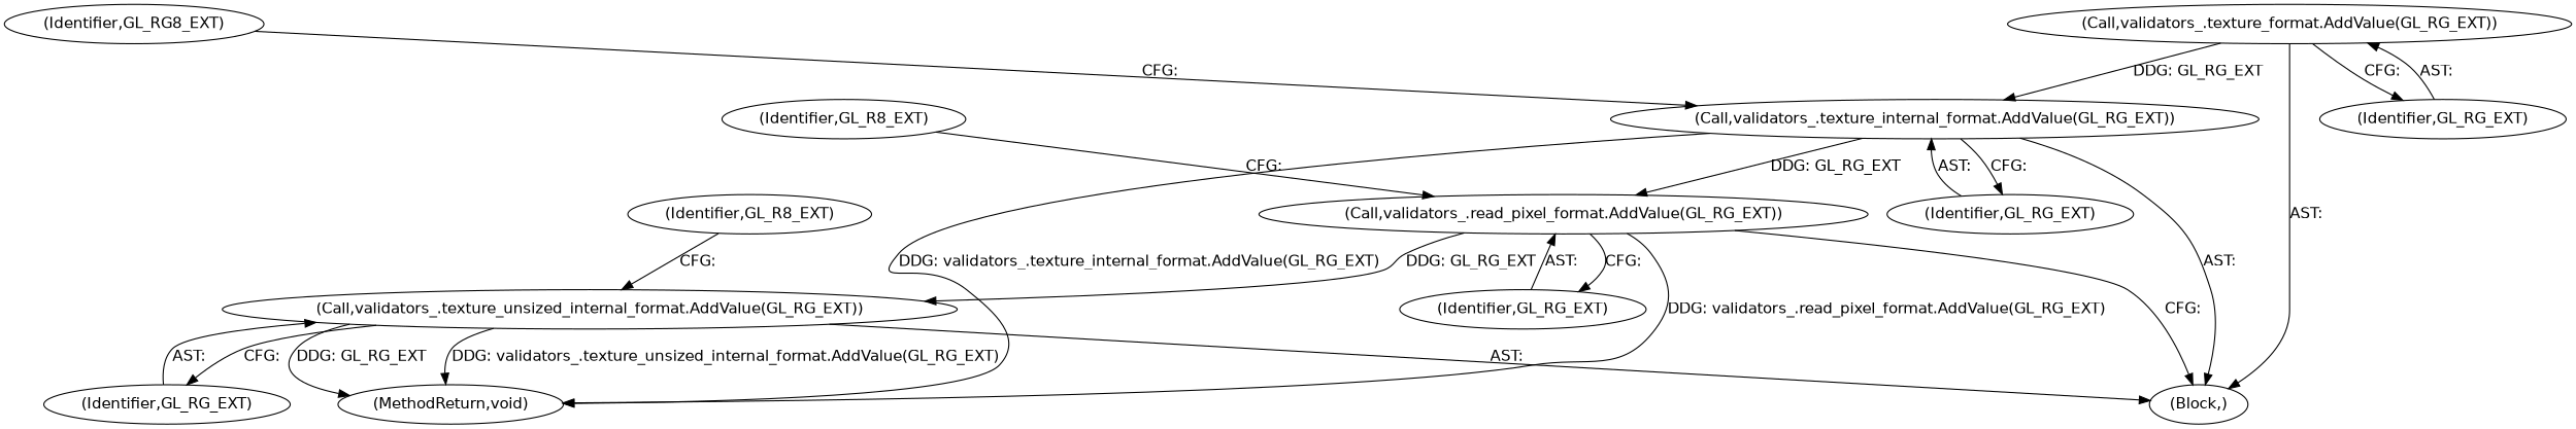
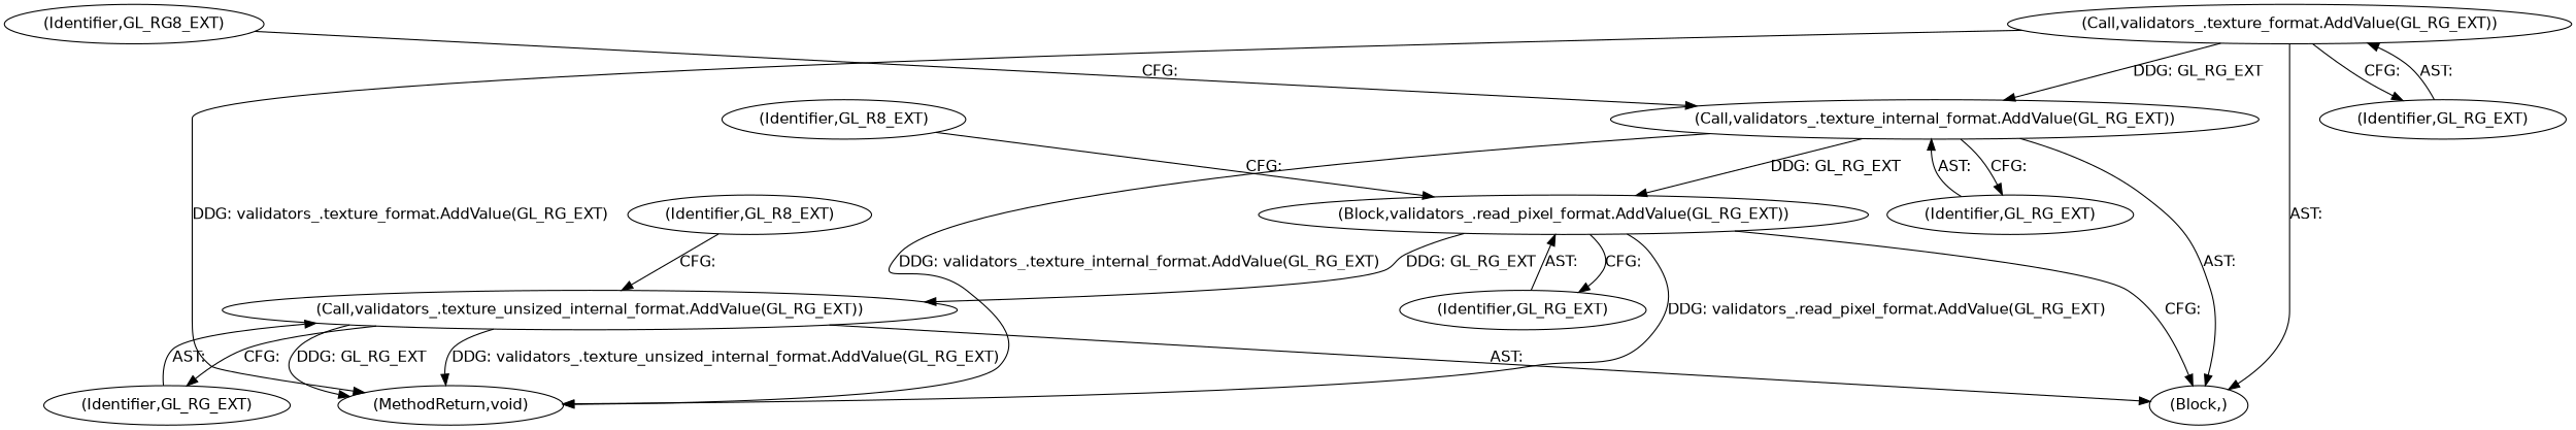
  digraph {
    fontname="DejaVu Sans"
    node [fontname="DejaVu Sans"]
    edge [fontname="DejaVu Sans"]
-   n1 [label="(Call,validators_.read_pixel_format.AddValue(GL_RG_EXT))"]
+   n1 [label="(Block,validators_.read_pixel_format.AddValue(GL_RG_EXT))"]
    n2 [label="(Call,validators_.texture_unsized_internal_format.AddValue(GL_RG_EXT))"]
    n3 [label="(MethodReturn,void)"]
    n4 [label="(Identifier,GL_RG_EXT)"]
    n5 [label="(Block,)"]
    n6 [label="(Identifier,GL_RG_EXT)"]
    n7 [label="(Call,validators_.texture_internal_format.AddValue(GL_RG_EXT))"]
    n8 [label="(Identifier,GL_RG_EXT)"]
    n9 [label="(Call,validators_.texture_format.AddValue(GL_RG_EXT))"]
    n10 [label="(Identifier,GL_RG_EXT)"]
    n11 [label="(Identifier,GL_R8_EXT)"]
    n12 [label="(Identifier,GL_RG8_EXT)"]
    n13 [label="(Identifier,GL_R8_EXT)"]
    n1 -> n2 [label="DDG: GL_RG_EXT"]
    n1 -> n3 [label="DDG: validators_.read_pixel_format.AddValue(GL_RG_EXT)"]
    n1 -> n4 [label="CFG: "]
    n1 -> n5 [label="CFG: "]
    n2 -> n3 [label="DDG: GL_RG_EXT"]
    n2 -> n3 [label="DDG: validators_.texture_unsized_internal_format.AddValue(GL_RG_EXT)"]
    n2 -> n5 [label="AST: "]
    n2 -> n6 [label="CFG: "]
    n4 -> n1 [label="AST: "]
    n6 -> n2 [label="AST: "]
    n7 -> n1 [label="DDG: GL_RG_EXT"]
    n7 -> n3 [label="DDG: validators_.texture_internal_format.AddValue(GL_RG_EXT)"]
    n7 -> n5 [label="AST: "]
    n7 -> n8 [label="CFG: "]
    n8 -> n7 [label="AST: "]
+   n9 -> n3 [label="DDG: validators_.texture_format.AddValue(GL_RG_EXT)"]
    n9 -> n5 [label="AST: "]
    n9 -> n7 [label="DDG: GL_RG_EXT"]
    n9 -> n10 [label="CFG: "]
    n10 -> n9 [label="AST: "]
    n11 -> n2 [label="CFG: "]
    n12 -> n7 [label="CFG: "]
    n13 -> n1 [label="CFG: "]
  }
